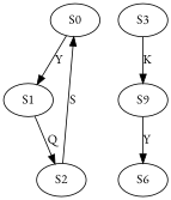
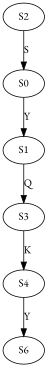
  strict digraph {
    fontname="EB Garamond"
    node [fontname="EB Garamond"]
    edge [fontname="EB Garamond"]
    S0
    S1
    S2
    S3
-   S4 [label=S9]
+   S4
    S6
    S0 -> S1 [label=Y]
-   S1 -> S2 [label=Q]
+   S1 -> S3 [label=Q]
    S2 -> S0 [label=S]
    S3 -> S4 [label=K]
    S4 -> S6 [label=Y]
  }
